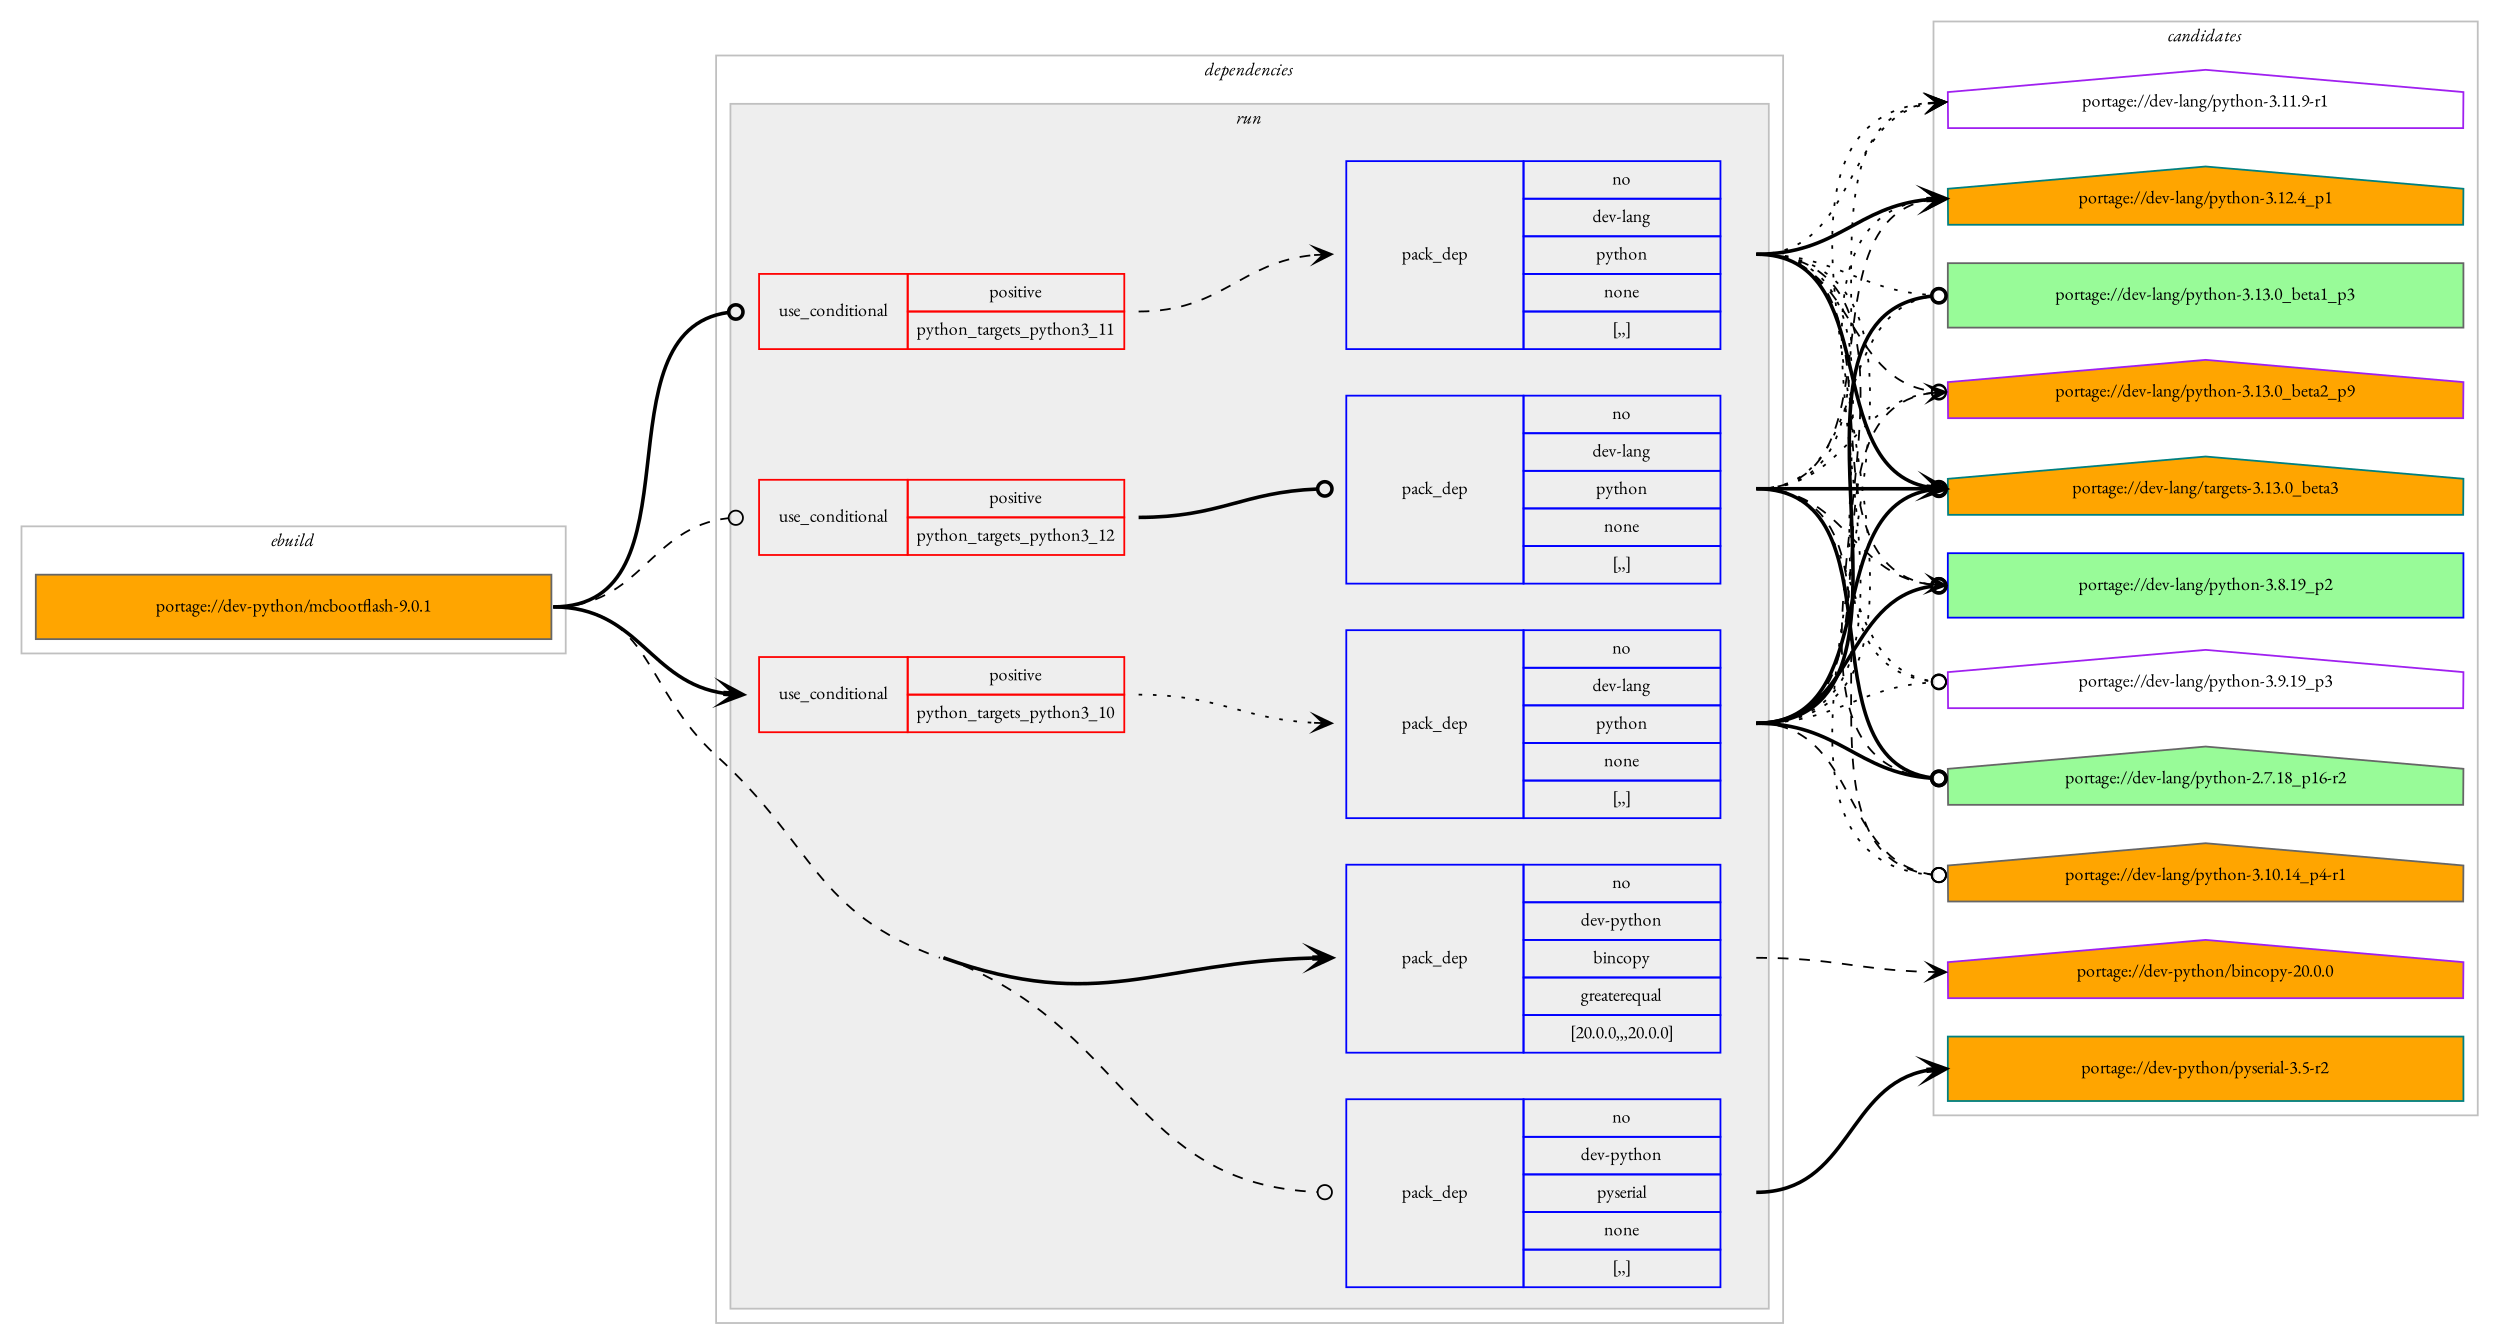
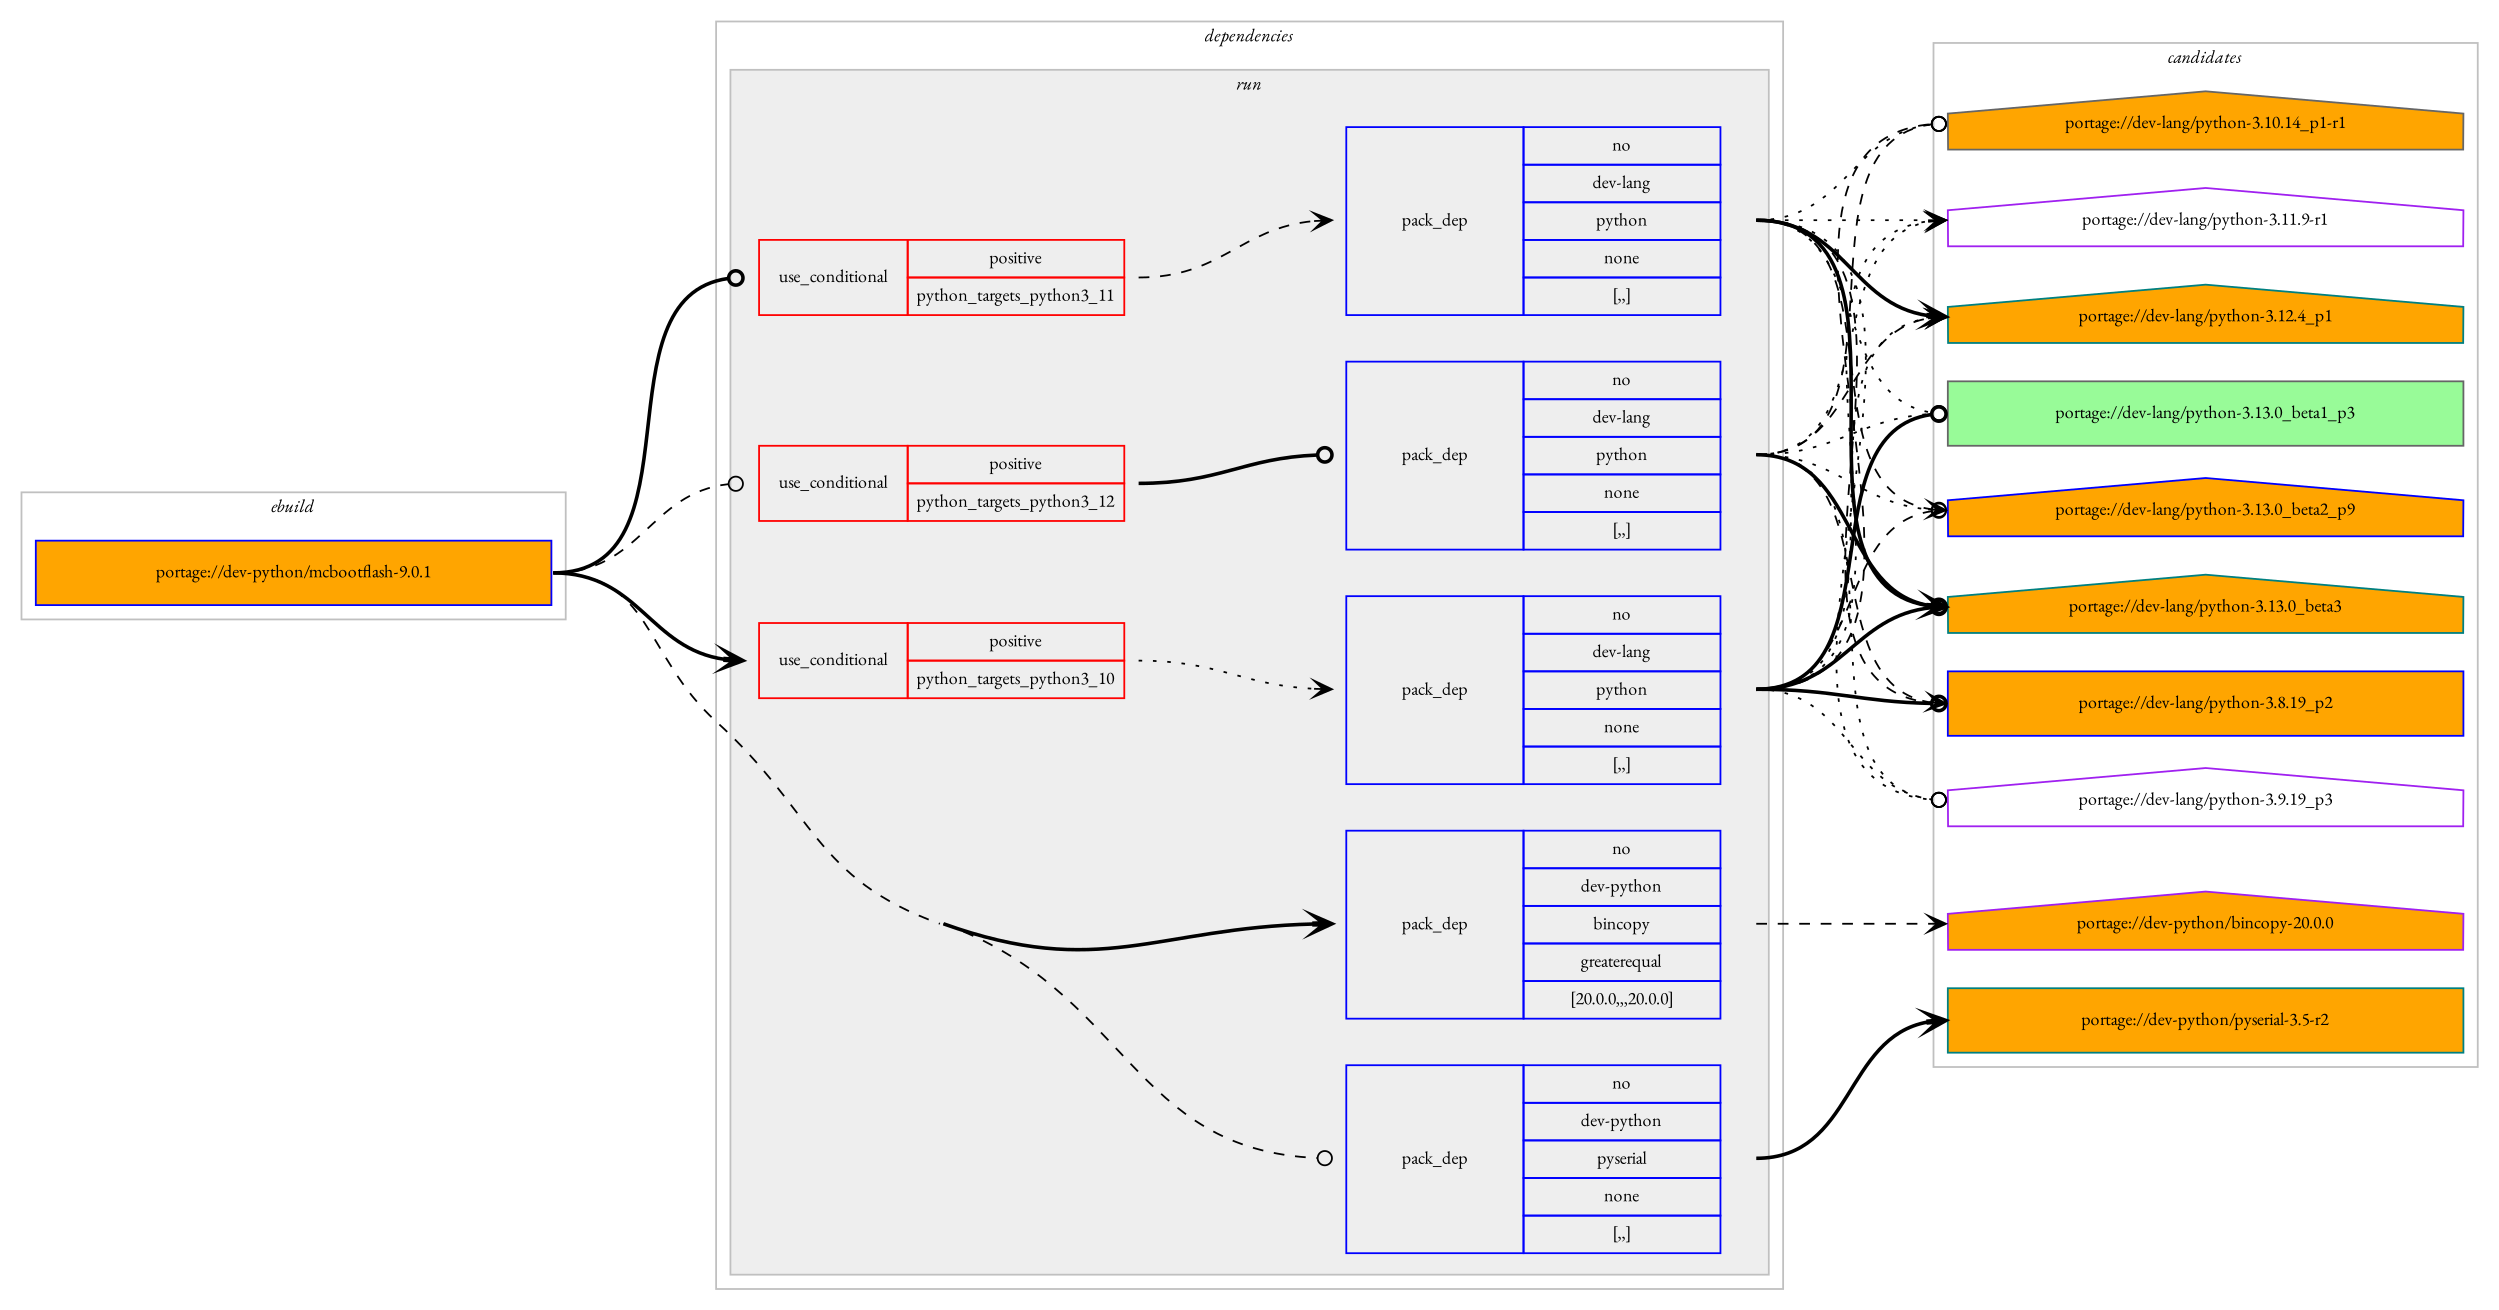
  digraph {
    compound=true
    concentrate=true
    fontname="EB Garamond"
    fontsize=10
    newrank=true
    rankdir=LR
    ranksep=1.5
    node [color=blue fontname="EB Garamond" fontsize=10 shape=none style=filled]
    edge [arrowhead=odot fontname="EB Garamond" headport=w style=bold tailport=e weight=100]
-   n1 [color=gray40 fillcolor=orange label="portage://dev-python/mcbootflash-9.0.1" shape=box width=4]
+   n1 [fillcolor=orange label="portage://dev-python/mcbootflash-9.0.1" shape=box width=4]
    n2 [label=<<TABLE BORDER="0" CELLBORDER="1" CELLSPACING="0" CELLPADDING="4" WIDTH="220"><TR><TD ROWSPAN="6" CELLPADDING="30">pack_dep</TD></TR><TR><TD WIDTH="110">no</TD></TR><TR><TD>dev-lang</TD></TR><TR><TD>python</TD></TR><TR><TD>none</TD></TR><TR><TD>[,,]</TD></TR></TABLE>> style=""]
    n3 [color=red label=<<TABLE BORDER="0" CELLBORDER="1" CELLSPACING="0" CELLPADDING="4"><TR><TD ROWSPAN="3" CELLPADDING="10">use_conditional</TD></TR><TR><TD>positive</TD></TR><TR><TD>python_targets_python3_10</TD></TR></TABLE>> style=""]
    n4 [label=<<TABLE BORDER="0" CELLBORDER="1" CELLSPACING="0" CELLPADDING="4" WIDTH="220"><TR><TD ROWSPAN="6" CELLPADDING="30">pack_dep</TD></TR><TR><TD WIDTH="110">no</TD></TR><TR><TD>dev-lang</TD></TR><TR><TD>python</TD></TR><TR><TD>none</TD></TR><TR><TD>[,,]</TD></TR></TABLE>> style=""]
    n5 [color=red label=<<TABLE BORDER="0" CELLBORDER="1" CELLSPACING="0" CELLPADDING="4"><TR><TD ROWSPAN="3" CELLPADDING="10">use_conditional</TD></TR><TR><TD>positive</TD></TR><TR><TD>python_targets_python3_11</TD></TR></TABLE>> style=""]
    n6 [label=<<TABLE BORDER="0" CELLBORDER="1" CELLSPACING="0" CELLPADDING="4" WIDTH="220"><TR><TD ROWSPAN="6" CELLPADDING="30">pack_dep</TD></TR><TR><TD WIDTH="110">no</TD></TR><TR><TD>dev-lang</TD></TR><TR><TD>python</TD></TR><TR><TD>none</TD></TR><TR><TD>[,,]</TD></TR></TABLE>> style=""]
    n7 [color=red label=<<TABLE BORDER="0" CELLBORDER="1" CELLSPACING="0" CELLPADDING="4"><TR><TD ROWSPAN="3" CELLPADDING="10">use_conditional</TD></TR><TR><TD>positive</TD></TR><TR><TD>python_targets_python3_12</TD></TR></TABLE>> style=""]
    n8 [label=<<TABLE BORDER="0" CELLBORDER="1" CELLSPACING="0" CELLPADDING="4" WIDTH="220"><TR><TD ROWSPAN="6" CELLPADDING="30">pack_dep</TD></TR><TR><TD WIDTH="110">no</TD></TR><TR><TD>dev-python</TD></TR><TR><TD>bincopy</TD></TR><TR><TD>greaterequal</TD></TR><TR><TD>[20.0.0,,,20.0.0]</TD></TR></TABLE>> style=""]
    n9 [label=<<TABLE BORDER="0" CELLBORDER="1" CELLSPACING="0" CELLPADDING="4" WIDTH="220"><TR><TD ROWSPAN="6" CELLPADDING="30">pack_dep</TD></TR><TR><TD WIDTH="110">no</TD></TR><TR><TD>dev-python</TD></TR><TR><TD>pyserial</TD></TR><TR><TD>none</TD></TR><TR><TD>[,,]</TD></TR></TABLE>> style=""]
-   n10 [color=gray40 fillcolor=palegreen label="portage://dev-lang/python-2.7.18_p16-r2" shape=house width=4]
-   n11 [color=gray40 fillcolor=orange label="portage://dev-lang/python-3.10.14_p4-r1" shape=house width=4]
+   n11 [color=gray40 fillcolor=orange label="portage://dev-lang/python-3.10.14_p1-r1" shape=house width=4]
    n12 [color=purple fillcolor=white label="portage://dev-lang/python-3.11.9-r1" shape=house width=4]
    n13 [color=teal fillcolor=orange label="portage://dev-lang/python-3.12.4_p1" shape=house width=4]
    n14 [color=gray40 fillcolor=palegreen label="portage://dev-lang/python-3.13.0_beta1_p3" shape=box width=4]
-   n15 [color=purple fillcolor=orange label="portage://dev-lang/python-3.13.0_beta2_p9" shape=house width=4]
-   n16 [color=teal fillcolor=orange label="portage://dev-lang/targets-3.13.0_beta3" shape=house width=4]
-   n17 [fillcolor=palegreen label="portage://dev-lang/python-3.8.19_p2" shape=box width=4]
+   n15 [fillcolor=orange label="portage://dev-lang/python-3.13.0_beta2_p9" shape=house width=4]
+   n16 [color=teal fillcolor=orange label="portage://dev-lang/python-3.13.0_beta3" shape=house width=4]
+   n17 [fillcolor=orange label="portage://dev-lang/python-3.8.19_p2" shape=box width=4]
    n18 [color=purple fillcolor=white label="portage://dev-lang/python-3.9.19_p3" shape=house width=4]
    n19 [color=purple fillcolor=orange label="portage://dev-python/bincopy-20.0.0" shape=house width=4]
    n20 [color=teal fillcolor=orange label="portage://dev-python/pyserial-3.5-r2" shape=box width=4]
    subgraph cluster_1 {
      color=gray
      label=<<i>dependencies</i>>
      subgraph cluster_2 {
        color=gray
        fillcolor="#eeeeee"
        label=<<i>compile</i>>
        style=filled
      }
      subgraph cluster_3 {
        color=gray
        fillcolor="#eeeeee"
        label=<<i>compile and run</i>>
        style=filled
      }
      subgraph cluster_4 {
        color=gray
        fillcolor="#eeeeee"
        label=<<i>run</i>>
        style=filled
        subgraph sub_5 {
          color=gray
          fillcolor="#eeeeee"
          label=<<i>run</i>>
          style=filled
          n3
          subgraph sub_6 {
            color=gray
            fillcolor="#eeeeee"
            label=<<i>run</i>>
            style=filled
            n2
          }
        }
        subgraph sub_7 {
          color=gray
          fillcolor="#eeeeee"
          label=<<i>run</i>>
          style=filled
          n5
          subgraph sub_8 {
            color=gray
            fillcolor="#eeeeee"
            label=<<i>run</i>>
            style=filled
            n4
          }
        }
        subgraph sub_9 {
          color=gray
          fillcolor="#eeeeee"
          label=<<i>run</i>>
          style=filled
          n7
          subgraph sub_10 {
            color=gray
            fillcolor="#eeeeee"
            label=<<i>run</i>>
            style=filled
            n6
          }
        }
        subgraph sub_11 {
          color=gray
          fillcolor="#eeeeee"
          label=<<i>run</i>>
          style=filled
          n8
        }
        subgraph sub_12 {
          color=gray
          fillcolor="#eeeeee"
          label=<<i>run</i>>
          style=filled
          n9
        }
      }
    }
    subgraph cluster_13 {
      color=gray
      label=<<i>ebuild</i>>
      rank=same
      n1
    }
    subgraph cluster_14 {
      color=gray
      label=<<i>candidates</i>>
      rank=same
      subgraph sub_15 {
        color=black
        label=<<i>candidates</i>>
        nodesep=1
        rank=same
-       n10
        n11
        n12
        n13
        n14
        n15
        n16
        n17
        n18
      }
      subgraph sub_16 {
        color=black
        label=<<i>candidates</i>>
        nodesep=1
        rank=same
-       n10
        n11
        n12
        n13
        n14
        n15
        n16
        n17
        n18
      }
      subgraph sub_17 {
        color=black
        label=<<i>candidates</i>>
        nodesep=1
        rank=same
-       n10
        n11
        n12
        n13
        n14
        n15
        n16
        n17
        n18
      }
      subgraph sub_18 {
        color=black
        label=<<i>candidates</i>>
        nodesep=1
        rank=same
        n19
      }
      subgraph sub_19 {
        color=black
        label=<<i>candidates</i>>
        nodesep=1
        rank=same
        n20
      }
    }
    n1 -> n3 [arrowhead=vee weight=20]
    n1 -> n5 [weight=20]
    n1 -> n7 [style=dashed weight=20]
    n1 -> n8 [arrowhead=vee weight=20]
    n1 -> n9 [style=dashed weight=20]
-   n2 -> n10
    n2 -> n11 [style=dashed]
    n2 -> n12 [arrowhead=vee style=dotted]
    n2 -> n13 [arrowhead=vee style=dotted]
    n2 -> n14
    n2 -> n15 [style=dashed]
    n2 -> n16
    n2 -> n17
    n2 -> n18 [style=dotted]
    n3 -> n2 [arrowhead=vee style=dotted weight=20]
-   n4 -> n10 [style=dashed]
    n4 -> n11 [style=dotted]
    n4 -> n12 [arrowhead=vee style=dotted]
    n4 -> n13 [arrowhead=vee]
    n4 -> n14 [style=dotted]
    n4 -> n15 [style=dashed]
    n4 -> n16 [arrowhead=vee]
    n4 -> n17 [style=dashed]
    n4 -> n18 [style=dotted]
    n5 -> n4 [arrowhead=vee style=dashed weight=20]
-   n6 -> n10
    n6 -> n11 [style=dashed]
    n6 -> n12 [arrowhead=vee style=dotted]
    n6 -> n13 [arrowhead=vee style=dashed]
    n6 -> n14 [style=dotted]
    n6 -> n15 [arrowhead=vee style=dotted]
    n6 -> n16
    n6 -> n17 [arrowhead=vee style=dashed]
    n6 -> n18 [style=dotted]
    n7 -> n6 [weight=20]
    n8 -> n19 [arrowhead=vee style=dashed]
    n9 -> n20 [arrowhead=vee]
  }
